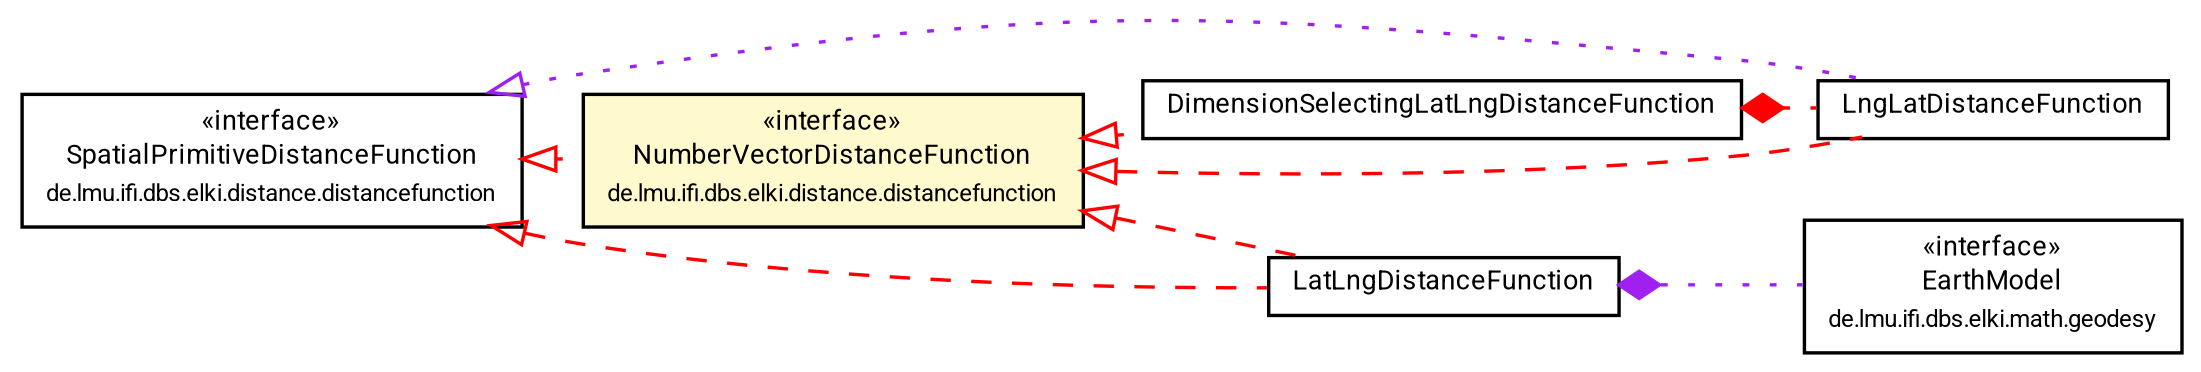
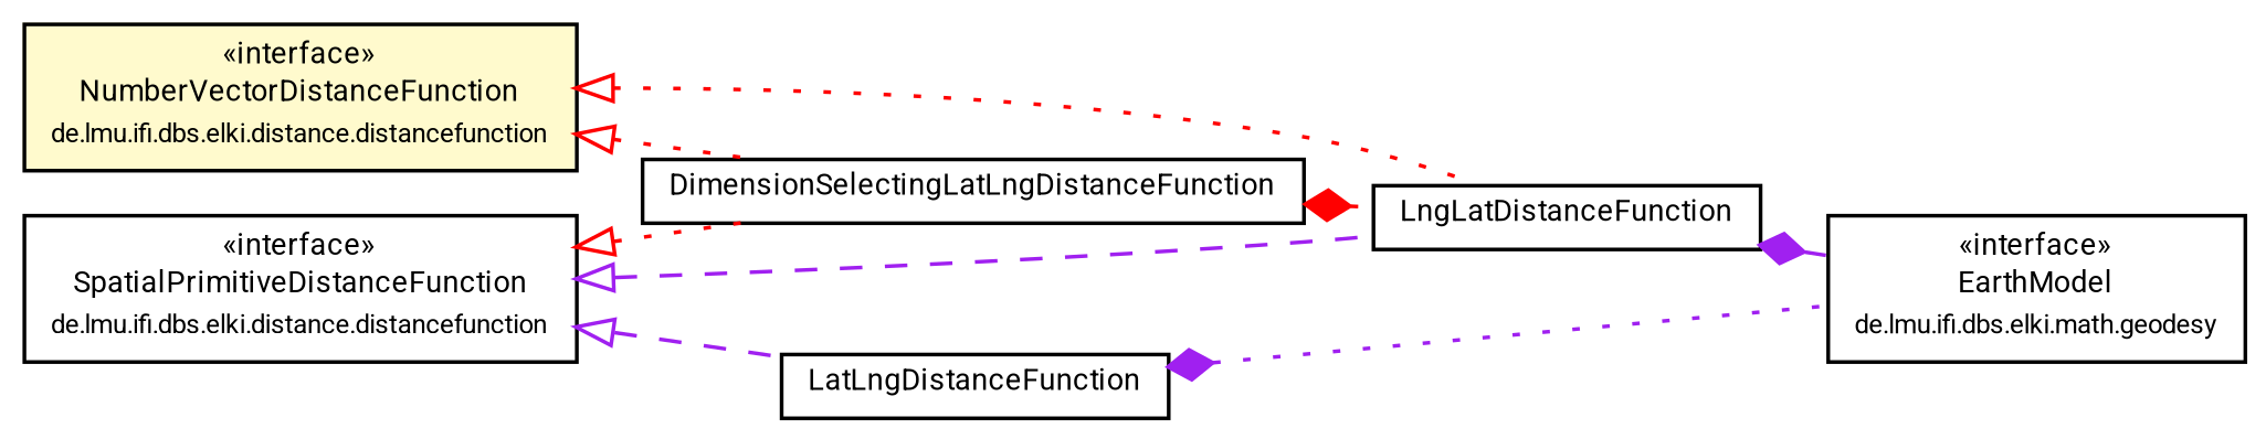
  digraph {
    nodesep=0.15
    rankdir=LR
    ranksep=0.25
    node [fontcolor=black fontname=Roboto fontsize=8 margin=0 shape=plaintext]
    edge [arrowtail=empty color=red dir=back fontname=Roboto fontsize=7 labelfontname=Roboto labelfontsize=7 style=dashed weight=9]
    n1 [height=0 label=<<table title="de.lmu.ifi.dbs.elki.distance.distancefunction.NumberVectorDistanceFunction" border="0" cellborder="1" cellspacing="0" cellpadding="2" bgcolor="LemonChiffon" href="../NumberVectorDistanceFunction.html" target="_parent"> 		<tr><td><table border="0" cellspacing="0" cellpadding="1"> 		<tr><td align="center" balign="center"> &#171;interface&#187; </td></tr> 		<tr><td align="center" balign="center"> <font face="Roboto">NumberVectorDistanceFunction</font> </td></tr> 		<tr><td align="center" balign="center"> <font face="Roboto" point-size="7.0">de.lmu.ifi.dbs.elki.distance.distancefunction</font> </td></tr> 		</table></td></tr> 		</table>> width=0]
    n2 [height=0 label=<<table title="de.lmu.ifi.dbs.elki.distance.distancefunction.geo.DimensionSelectingLatLngDistanceFunction" border="0" cellborder="1" cellspacing="0" cellpadding="2" href="DimensionSelectingLatLngDistanceFunction.html" target="_parent"> 		<tr><td><table border="0" cellspacing="0" cellpadding="1"> 		<tr><td align="center" balign="center"> <font face="Roboto">DimensionSelectingLatLngDistanceFunction</font> </td></tr> 		</table></td></tr> 		</table>> width=0]
    n3 [height=0 label=<<table title="de.lmu.ifi.dbs.elki.distance.distancefunction.geo.LatLngDistanceFunction" border="0" cellborder="1" cellspacing="0" cellpadding="2" href="LatLngDistanceFunction.html" target="_parent"> 		<tr><td><table border="0" cellspacing="0" cellpadding="1"> 		<tr><td align="center" balign="center"> <font face="Roboto">LatLngDistanceFunction</font> </td></tr> 		</table></td></tr> 		</table>> width=0]
    n4 [height=0 label=<<table title="de.lmu.ifi.dbs.elki.distance.distancefunction.geo.LngLatDistanceFunction" border="0" cellborder="1" cellspacing="0" cellpadding="2" href="LngLatDistanceFunction.html" target="_parent"> 		<tr><td><table border="0" cellspacing="0" cellpadding="1"> 		<tr><td align="center" balign="center"> <font face="Roboto">LngLatDistanceFunction</font> </td></tr> 		</table></td></tr> 		</table>> width=0]
    n5 [height=0 label=<<table title="de.lmu.ifi.dbs.elki.math.geodesy.EarthModel" border="0" cellborder="1" cellspacing="0" cellpadding="2" href="../../../math/geodesy/EarthModel.html" target="_parent"> 		<tr><td><table border="0" cellspacing="0" cellpadding="1"> 		<tr><td align="center" balign="center"> &#171;interface&#187; </td></tr> 		<tr><td align="center" balign="center"> <font face="Roboto">EarthModel</font> </td></tr> 		<tr><td align="center" balign="center"> <font face="Roboto" point-size="7.0">de.lmu.ifi.dbs.elki.math.geodesy</font> </td></tr> 		</table></td></tr> 		</table>> width=0]
    n6 [height=0 label=<<table title="de.lmu.ifi.dbs.elki.distance.distancefunction.SpatialPrimitiveDistanceFunction" border="0" cellborder="1" cellspacing="0" cellpadding="2" href="../SpatialPrimitiveDistanceFunction.html" target="_parent"> 		<tr><td><table border="0" cellspacing="0" cellpadding="1"> 		<tr><td align="center" balign="center"> &#171;interface&#187; </td></tr> 		<tr><td align="center" balign="center"> <font face="Roboto">SpatialPrimitiveDistanceFunction</font> </td></tr> 		<tr><td align="center" balign="center"> <font face="Roboto" point-size="7.0">de.lmu.ifi.dbs.elki.distance.distancefunction</font> </td></tr> 		</table></td></tr> 		</table>> width=0]
    n1 -> n2 [style=dotted]
-   n1 -> n3
-   n1 -> n4
+   n1 -> n4 [style=dotted]
    n2 -> n4 [arrowhead=none arrowtail=diamond style=dotted weight=6]
    n3 -> n5 [arrowhead=none arrowtail=diamond color=purple style=dotted weight=6]
-   n6 -> n1 [style=dotted]
-   n6 -> n3
-   n6 -> n4 [color=purple style=dotted]
+   n4 -> n5 [arrowhead=none arrowtail=diamond color=purple weight=6]
+   n6 -> n2 [style=dotted]
+   n6 -> n3 [color=purple]
+   n6 -> n4 [color=purple]
  }
